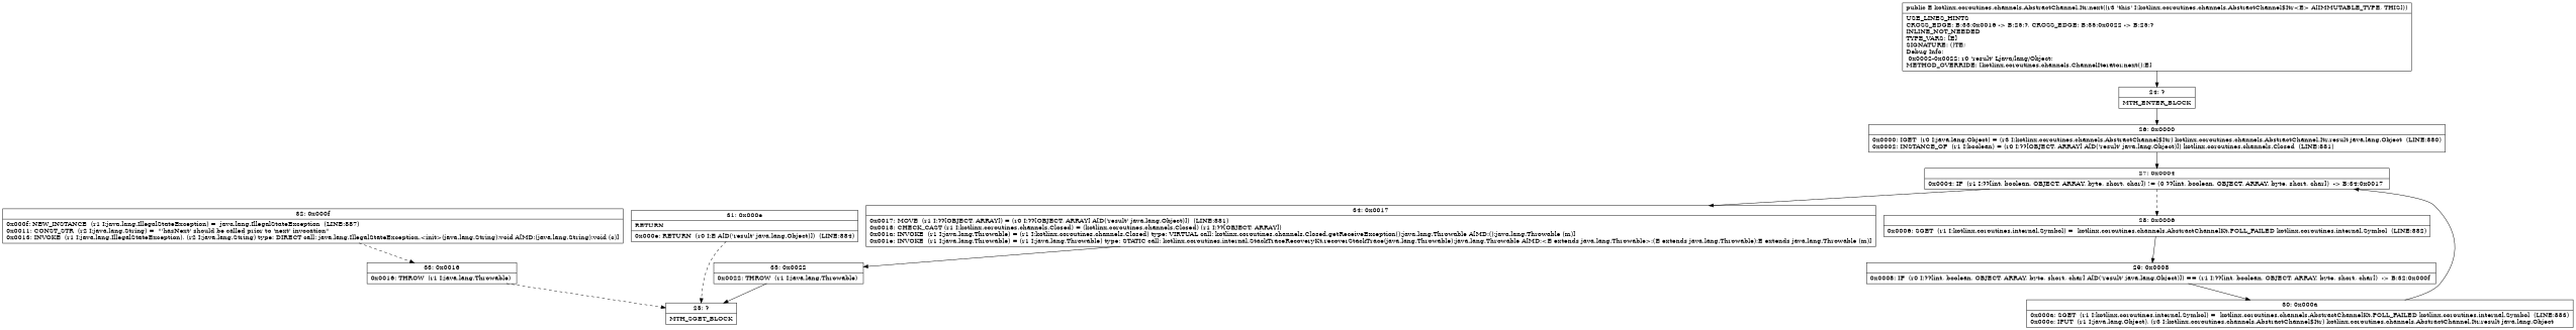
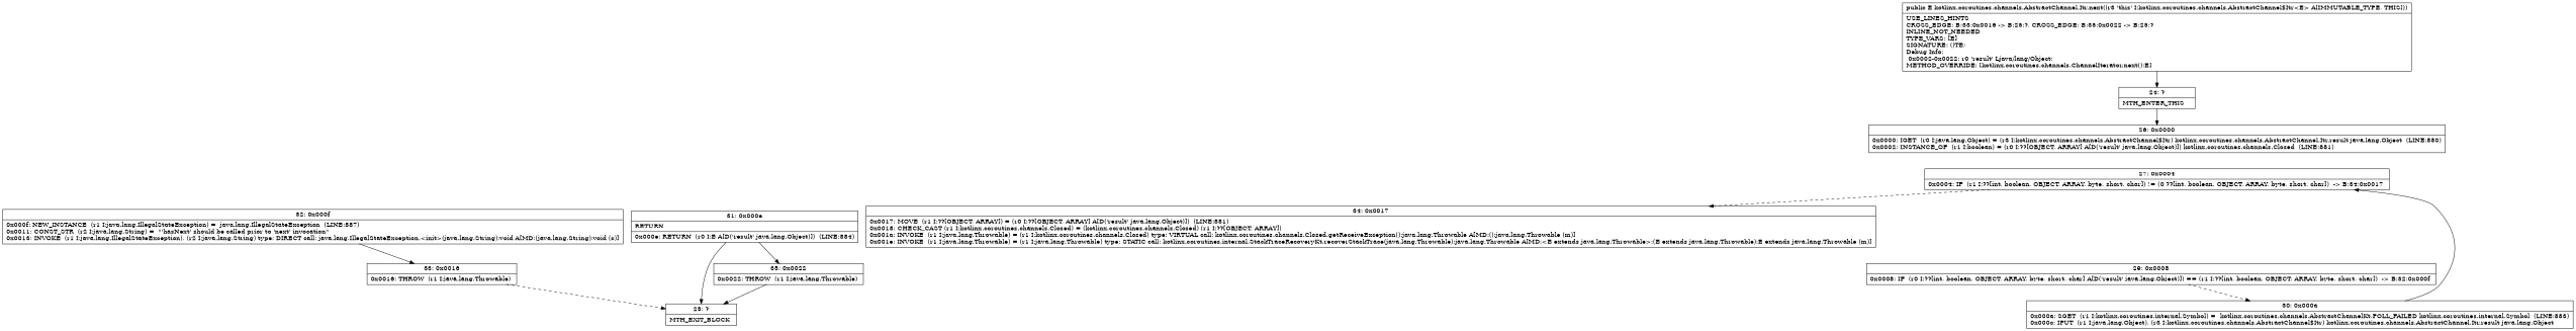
  digraph {
    node [shape=record]
-   n1 [label="{24\:\ ?|MTH_ENTER_BLOCK\l}"]
+   n1 [label="{24\:\ ?|MTH_ENTER_THIS\l}"]
    n2 [label="{26\:\ 0x0000|0x0000: IGET  (r0 I:java.lang.Object) = (r3 I:kotlinx.coroutines.channels.AbstractChannel$Itr) kotlinx.coroutines.channels.AbstractChannel.Itr.result java.lang.Object  (LINE:880)\l0x0002: INSTANCE_OF  (r1 I:boolean) = (r0 I:??[OBJECT, ARRAY] A[D('result' java.lang.Object)]) kotlinx.coroutines.channels.Closed  (LINE:881)\l}"]
    n3 [label="{27\:\ 0x0004|0x0004: IF  (r1 I:??[int, boolean, OBJECT, ARRAY, byte, short, char]) != (0 ??[int, boolean, OBJECT, ARRAY, byte, short, char])  \-\> B:34:0x0017 \l}"]
-   n4 [label="{28\:\ 0x0006|0x0006: SGET  (r1 I:kotlinx.coroutines.internal.Symbol) =  kotlinx.coroutines.channels.AbstractChannelKt.POLL_FAILED kotlinx.coroutines.internal.Symbol  (LINE:882)\l}"]
    n5 [label="{34\:\ 0x0017|0x0017: MOVE  (r1 I:??[OBJECT, ARRAY]) = (r0 I:??[OBJECT, ARRAY] A[D('result' java.lang.Object)])  (LINE:881)\l0x0018: CHECK_CAST (r1 I:kotlinx.coroutines.channels.Closed) = (kotlinx.coroutines.channels.Closed) (r1 I:??[OBJECT, ARRAY]) \l0x001a: INVOKE  (r1 I:java.lang.Throwable) = (r1 I:kotlinx.coroutines.channels.Closed) type: VIRTUAL call: kotlinx.coroutines.channels.Closed.getReceiveException():java.lang.Throwable A[MD:():java.lang.Throwable (m)]\l0x001e: INVOKE  (r1 I:java.lang.Throwable) = (r1 I:java.lang.Throwable) type: STATIC call: kotlinx.coroutines.internal.StackTraceRecoveryKt.recoverStackTrace(java.lang.Throwable):java.lang.Throwable A[MD:\<E extends java.lang.Throwable\>:(E extends java.lang.Throwable):E extends java.lang.Throwable (m)]\l}"]
    n6 [label="{29\:\ 0x0008|0x0008: IF  (r0 I:??[int, boolean, OBJECT, ARRAY, byte, short, char] A[D('result' java.lang.Object)]) == (r1 I:??[int, boolean, OBJECT, ARRAY, byte, short, char])  \-\> B:32:0x000f \l}"]
    n7 [label="{35\:\ 0x0022|0x0022: THROW  (r1 I:java.lang.Throwable) \l}"]
    n8 [label="{30\:\ 0x000a|0x000a: SGET  (r1 I:kotlinx.coroutines.internal.Symbol) =  kotlinx.coroutines.channels.AbstractChannelKt.POLL_FAILED kotlinx.coroutines.internal.Symbol  (LINE:883)\l0x000c: IPUT  (r1 I:java.lang.Object), (r3 I:kotlinx.coroutines.channels.AbstractChannel$Itr) kotlinx.coroutines.channels.AbstractChannel.Itr.result java.lang.Object \l}"]
    n9 [label="{32\:\ 0x000f|0x000f: NEW_INSTANCE  (r1 I:java.lang.IllegalStateException) =  java.lang.IllegalStateException  (LINE:887)\l0x0011: CONST_STR  (r2 I:java.lang.String) =  \"'hasNext' should be called prior to 'next' invocation\" \l0x0013: INVOKE  (r1 I:java.lang.IllegalStateException), (r2 I:java.lang.String) type: DIRECT call: java.lang.IllegalStateException.\<init\>(java.lang.String):void A[MD:(java.lang.String):void (c)]\l}"]
    n10 [label="{33\:\ 0x0016|0x0016: THROW  (r1 I:java.lang.Throwable) \l}"]
    n11 [label="{31\:\ 0x000e|RETURN\l|0x000e: RETURN  (r0 I:E A[D('result' java.lang.Object)])  (LINE:884)\l}"]
-   n12 [label="{25\:\ ?|MTH_SGET_BLOCK\l}"]
+   n12 [label="{25\:\ ?|MTH_EXIT_BLOCK\l}"]
    n13 [label="{public E kotlinx.coroutines.channels.AbstractChannel.Itr.next((r3 'this' I:kotlinx.coroutines.channels.AbstractChannel$Itr\<E\> A[IMMUTABLE_TYPE, THIS]))  | USE_LINES_HINTS\lCROSS_EDGE: B:33:0x0016 \-\> B:25:?, CROSS_EDGE: B:35:0x0022 \-\> B:25:?\lINLINE_NOT_NEEDED\lTYPE_VARS: [E]\lSIGNATURE: ()TE;\lDebug Info:\l  0x0002\-0x0022: r0 'result' Ljava\/lang\/Object;\lMETHOD_OVERRIDE: [kotlinx.coroutines.channels.ChannelIterator.next():E]\l}"]
    n1 -> n2
-   n2 -> n3
-   n3 -> n4 [style=dashed]
-   n3 -> n5
-   n4 -> n6
-   n5 -> n7
-   n6 -> n8 [style=solid]
+   n3 -> n5 [style=dashed]
+   n11 -> n7
+   n6 -> n8 [style=dashed]
    n7 -> n12
    n8 -> n3
-   n9 -> n10 [style=dashed]
+   n9 -> n10
    n10 -> n12 [style=dashed]
-   n11 -> n12 [style=dashed]
+   n11 -> n12
    n13 -> n1
  }
